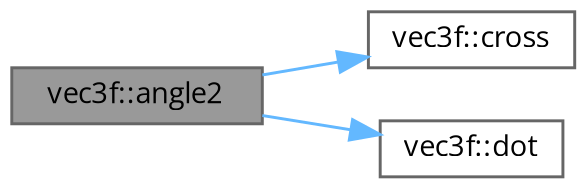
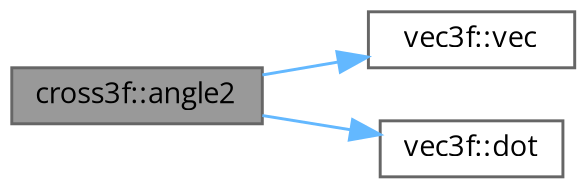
  digraph {
    fontname="Open Sans"
    rankdir=LR
    node [color=grey40 fillcolor=white fontname="Open Sans" fontsize=10 shape=box style=filled]
    edge [color=steelblue1 fontname="Open Sans" fontsize=10 labelfontname=Helvetica labelfontsize=10 style=solid]
-   n1 [color=gray40 fillcolor=grey60 fontcolor=black height=0.2 label="vec3f::angle2" width=0.4]
-   n2 [height=0.2 label="vec3f::cross" width=0.4]
+   n1 [color=gray40 fillcolor=grey60 fontcolor=black height=0.2 label="cross3f::angle2" width=0.4]
+   n2 [height=0.2 label="vec3f::vec" width=0.4]
    n3 [height=0.2 label="vec3f::dot" width=0.4]
    n1 -> n2
    n1 -> n3
  }
